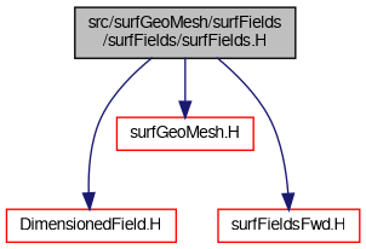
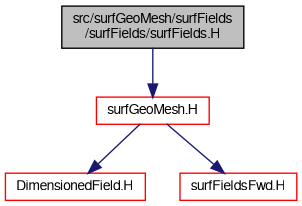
  digraph {
    node [color=red fontname=FreeSans fontsize=10 shape=record]
    edge [color=midnightblue fontname=FreeSans fontsize=10 labelfontname=FreeSans labelfontsize=10 style=solid]
    n1 [color=black fillcolor=grey75 fontcolor=black height=0.2 label="src/surfGeoMesh/surfFields\l/surfFields/surfFields.H" style=filled width=0.4]
    n2 [height=0.2 label="DimensionedField.H" width=0.4]
    n3 [height=0.2 label="surfGeoMesh.H" width=0.4]
    n4 [height=0.2 label="surfFieldsFwd.H" width=0.4]
-   n1 -> n2
+   n3 -> n2
    n1 -> n3
-   n1 -> n4
+   n3 -> n4
  }
